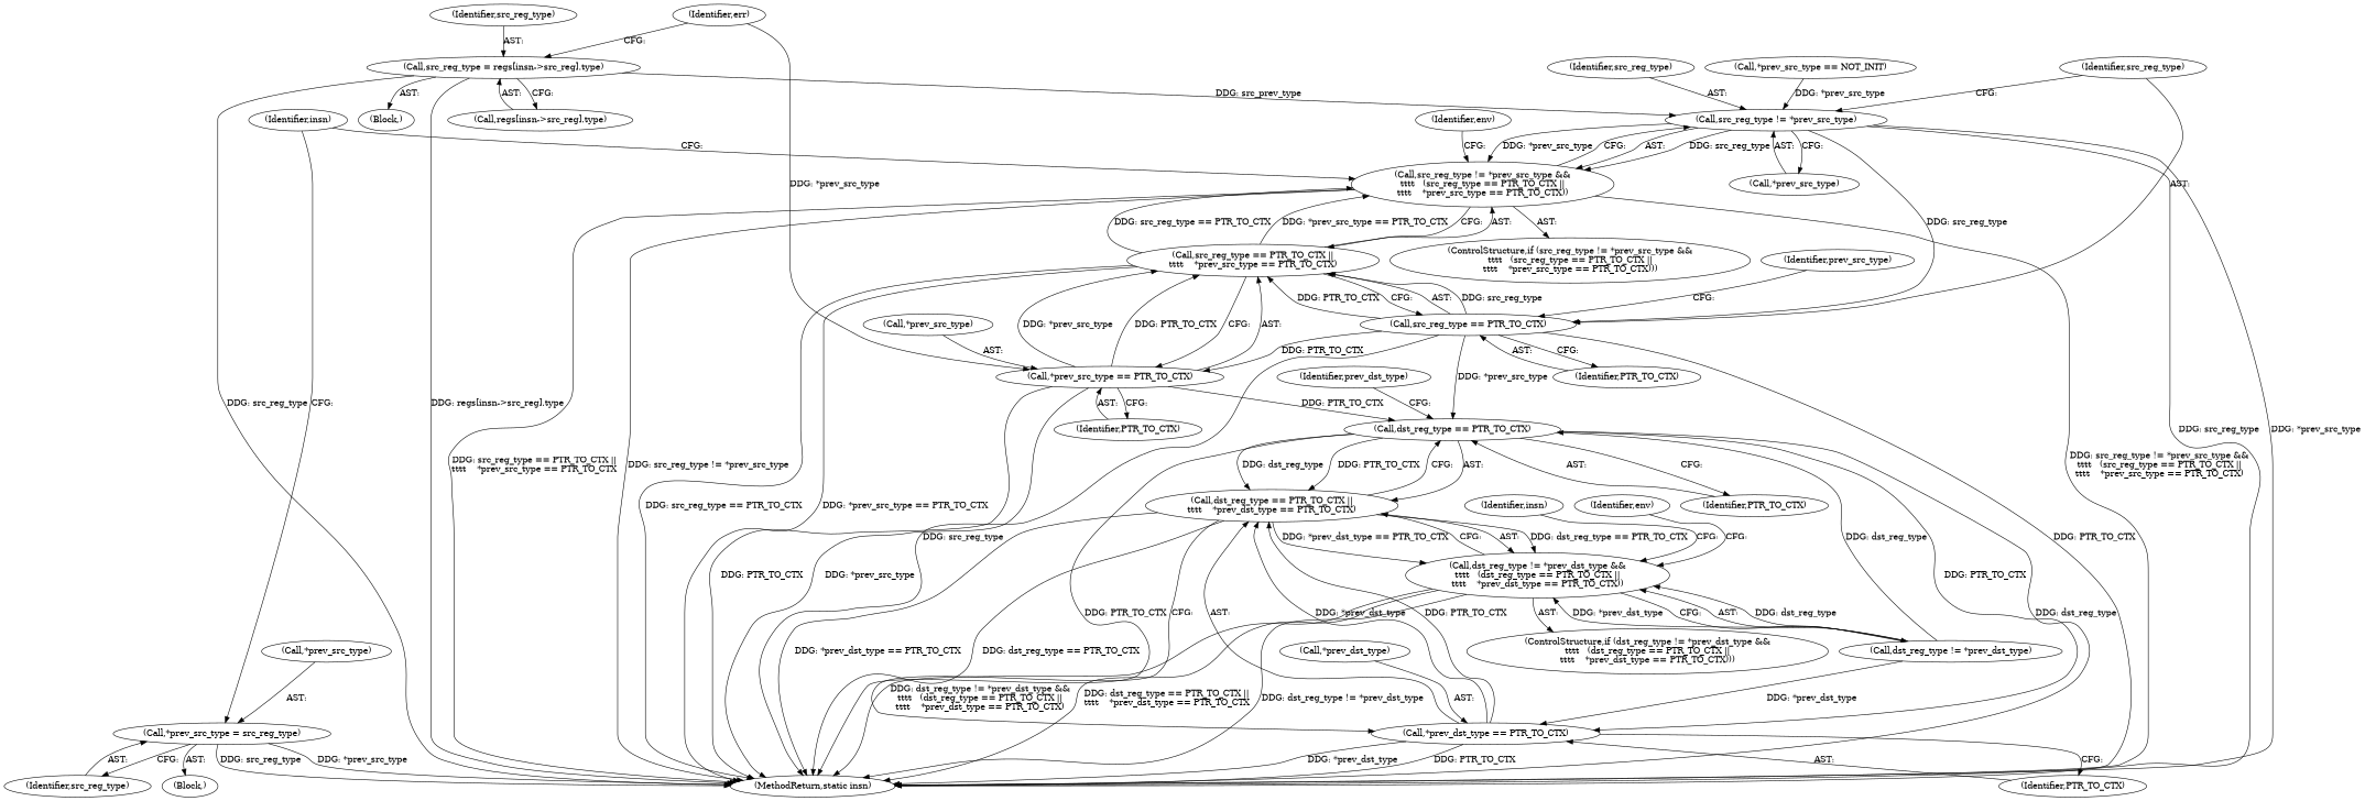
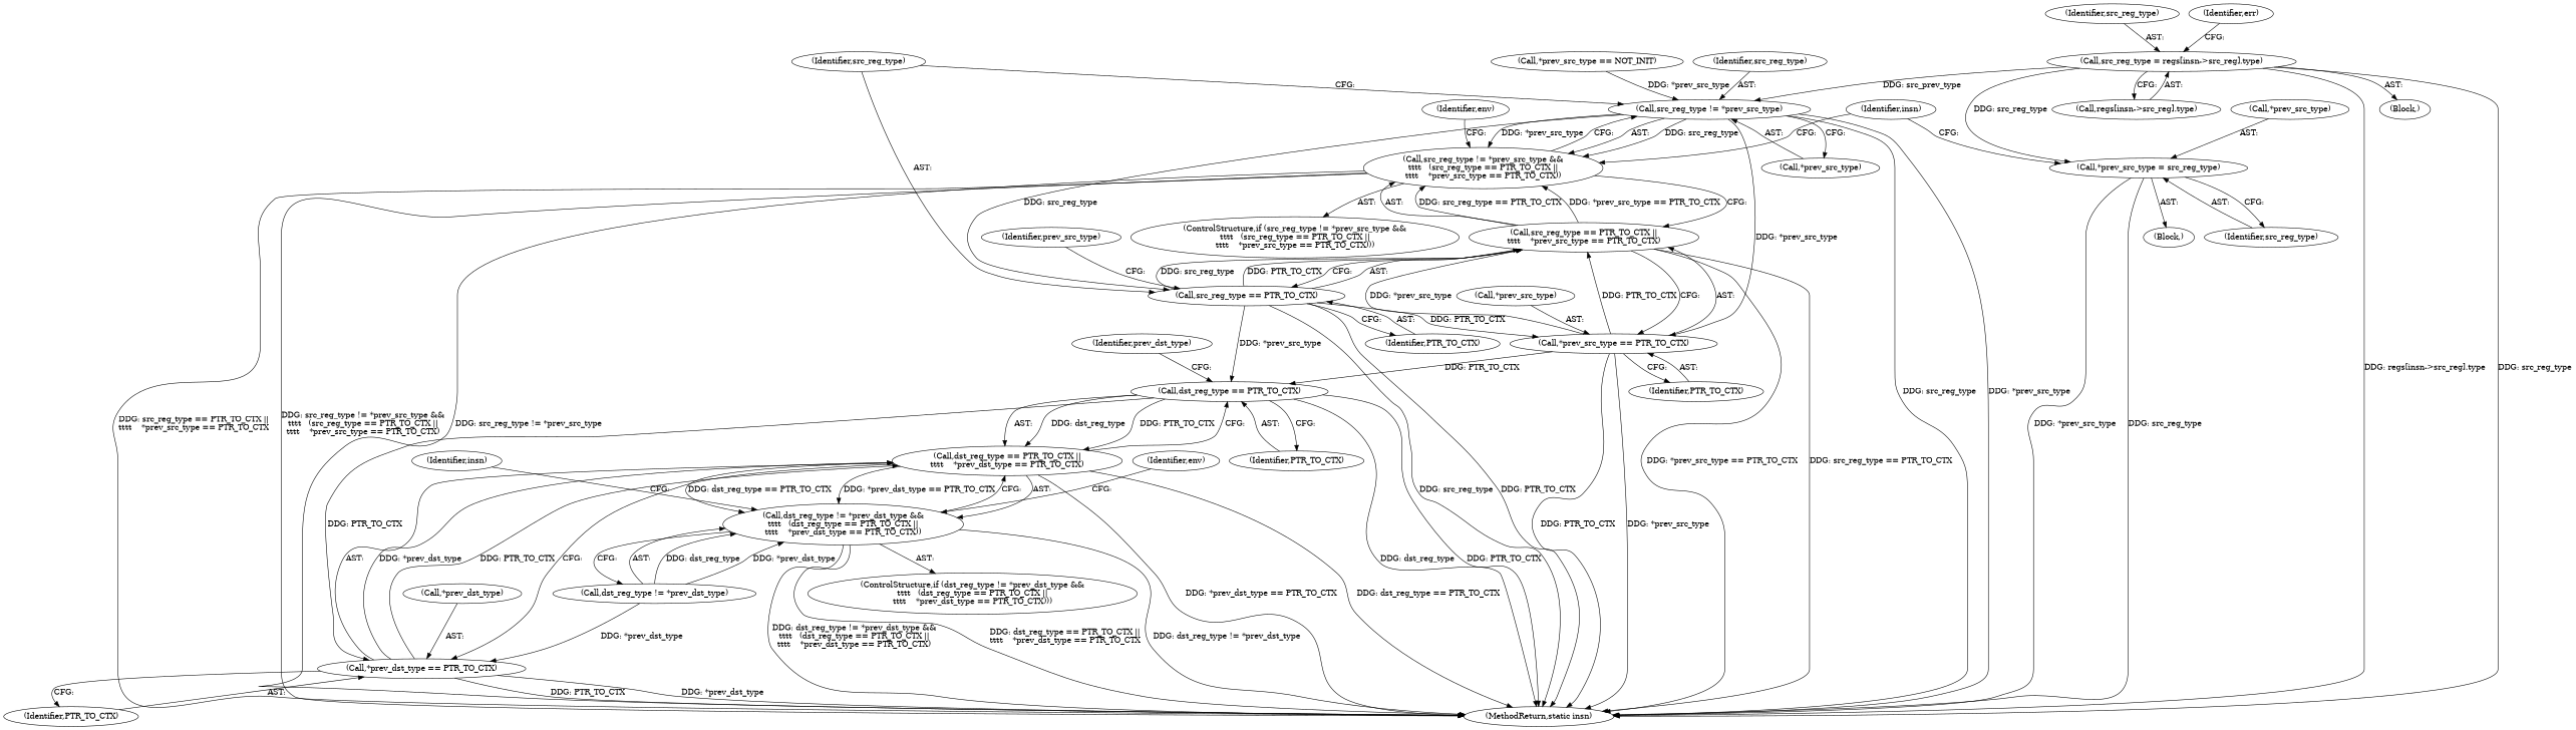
  digraph {
    n1 [label="(Call,src_reg_type = regs[insn->src_reg].type)"]
    n2 [label="(Call,*prev_src_type = src_reg_type)"]
    n3 [label="(Call,src_reg_type != *prev_src_type)"]
    n4 [label="(Call,regs[insn->src_reg].type)"]
    n5 [label="(Block,)"]
    n6 [label="(MethodReturn,static insn)"]
    n7 [label="(Identifier,src_reg_type)"]
    n8 [label="(Block,)"]
    n9 [label="(Call,src_reg_type != *prev_src_type &&\n\t\t\t\t   (src_reg_type == PTR_TO_CTX ||\n\t\t\t\t    *prev_src_type == PTR_TO_CTX))"]
    n10 [label="(Call,src_reg_type == PTR_TO_CTX)"]
    n11 [label="(Call,*prev_src_type == PTR_TO_CTX)"]
    n12 [label="(Call,*prev_src_type)"]
    n13 [label="(Call,src_reg_type == PTR_TO_CTX ||\n\t\t\t\t    *prev_src_type == PTR_TO_CTX)"]
    n14 [label="(ControlStructure,if (src_reg_type != *prev_src_type &&\n\t\t\t\t   (src_reg_type == PTR_TO_CTX ||\n\t\t\t\t    *prev_src_type == PTR_TO_CTX)))"]
    n15 [label="(Call,dst_reg_type == PTR_TO_CTX)"]
    n16 [label="(Identifier,PTR_TO_CTX)"]
    n17 [label="(Identifier,PTR_TO_CTX)"]
    n18 [label="(Call,dst_reg_type == PTR_TO_CTX ||\n\t\t\t\t    *prev_dst_type == PTR_TO_CTX)"]
    n19 [label="(Call,*prev_dst_type == PTR_TO_CTX)"]
    n20 [label="(Identifier,PTR_TO_CTX)"]
    n21 [label="(Call,dst_reg_type != *prev_dst_type &&\n\t\t\t\t   (dst_reg_type == PTR_TO_CTX ||\n\t\t\t\t    *prev_dst_type == PTR_TO_CTX))"]
    n22 [label="(Identifier,PTR_TO_CTX)"]
    n23 [label="(Call,dst_reg_type != *prev_dst_type)"]
    n24 [label="(ControlStructure,if (dst_reg_type != *prev_dst_type &&\n\t\t\t\t   (dst_reg_type == PTR_TO_CTX ||\n\t\t\t\t    *prev_dst_type == PTR_TO_CTX)))"]
    n25 [label="(Call,*prev_src_type == NOT_INIT)"]
    n26 [label="(Identifier,env)"]
    n27 [label="(Identifier,insn)"]
    n28 [label="(Call,*prev_dst_type)"]
    n29 [label="(Identifier,src_reg_type)"]
    n30 [label="(Identifier,src_reg_type)"]
    n31 [label="(Identifier,err)"]
    n32 [label="(Identifier,prev_src_type)"]
    n33 [label="(Call,*prev_src_type)"]
    n34 [label="(Identifier,insn)"]
    n35 [label="(Identifier,env)"]
    n36 [label="(Identifier,prev_dst_type)"]
    n37 [label="(Call,*prev_src_type)"]
    n38 [label="(Identifier,src_reg_type)"]
+   n1 -> n2 [label="DDG: src_reg_type"]
    n1 -> n3 [label="DDG: src_prev_type"]
    n1 -> n4 [label="CFG: "]
    n1 -> n5 [label="AST: "]
    n1 -> n6 [label="DDG: regs[insn->src_reg].type"]
    n1 -> n6 [label="DDG: src_reg_type"]
    n2 -> n6 [label="DDG: *prev_src_type"]
    n2 -> n6 [label="DDG: src_reg_type"]
    n2 -> n7 [label="CFG: "]
    n2 -> n8 [label="AST: "]
    n3 -> n6 [label="DDG: src_reg_type"]
    n3 -> n6 [label="DDG: *prev_src_type"]
    n3 -> n9 [label="AST: "]
    n3 -> n9 [label="DDG: src_reg_type"]
    n3 -> n9 [label="DDG: *prev_src_type"]
    n3 -> n10 [label="DDG: src_reg_type"]
-   n31 -> n11 [label="DDG: *prev_src_type"]
+   n3 -> n11 [label="DDG: *prev_src_type"]
    n3 -> n12 [label="CFG: "]
    n4 -> n1 [label="AST: "]
    n7 -> n2 [label="AST: "]
    n9 -> n3 [label="CFG: "]
    n9 -> n6 [label="DDG: src_reg_type == PTR_TO_CTX ||\n\t\t\t\t    *prev_src_type == PTR_TO_CTX"]
    n9 -> n6 [label="DDG: src_reg_type != *prev_src_type &&\n\t\t\t\t   (src_reg_type == PTR_TO_CTX ||\n\t\t\t\t    *prev_src_type == PTR_TO_CTX)"]
    n9 -> n6 [label="DDG: src_reg_type != *prev_src_type"]
    n9 -> n13 [label="CFG: "]
    n9 -> n14 [label="AST: "]
    n10 -> n6 [label="DDG: PTR_TO_CTX"]
    n10 -> n6 [label="DDG: src_reg_type"]
    n10 -> n11 [label="DDG: PTR_TO_CTX"]
    n10 -> n13 [label="AST: "]
    n10 -> n13 [label="DDG: src_reg_type"]
    n10 -> n13 [label="DDG: PTR_TO_CTX"]
    n10 -> n15 [label="DDG: *prev_src_type"]
    n10 -> n16 [label="CFG: "]
    n11 -> n6 [label="DDG: PTR_TO_CTX"]
    n11 -> n6 [label="DDG: *prev_src_type"]
    n11 -> n13 [label="AST: "]
    n11 -> n13 [label="DDG: *prev_src_type"]
    n11 -> n13 [label="DDG: PTR_TO_CTX"]
    n11 -> n15 [label="DDG: PTR_TO_CTX"]
    n11 -> n17 [label="CFG: "]
    n12 -> n3 [label="AST: "]
    n13 -> n6 [label="DDG: *prev_src_type == PTR_TO_CTX"]
    n13 -> n6 [label="DDG: src_reg_type == PTR_TO_CTX"]
    n13 -> n9 [label="AST: "]
    n13 -> n9 [label="DDG: src_reg_type == PTR_TO_CTX"]
    n13 -> n9 [label="DDG: *prev_src_type == PTR_TO_CTX"]
    n13 -> n10 [label="CFG: "]
    n13 -> n11 [label="CFG: "]
    n15 -> n6 [label="DDG: PTR_TO_CTX"]
    n15 -> n6 [label="DDG: dst_reg_type"]
    n15 -> n18 [label="AST: "]
    n15 -> n18 [label="DDG: dst_reg_type"]
    n15 -> n18 [label="DDG: PTR_TO_CTX"]
    n15 -> n19 [label="DDG: PTR_TO_CTX"]
    n15 -> n20 [label="CFG: "]
    n16 -> n10 [label="AST: "]
    n17 -> n11 [label="AST: "]
    n18 -> n6 [label="DDG: *prev_dst_type == PTR_TO_CTX"]
    n18 -> n6 [label="DDG: dst_reg_type == PTR_TO_CTX"]
    n18 -> n15 [label="CFG: "]
    n18 -> n19 [label="CFG: "]
    n18 -> n21 [label="AST: "]
    n18 -> n21 [label="DDG: dst_reg_type == PTR_TO_CTX"]
    n18 -> n21 [label="DDG: *prev_dst_type == PTR_TO_CTX"]
    n19 -> n6 [label="DDG: PTR_TO_CTX"]
    n19 -> n6 [label="DDG: *prev_dst_type"]
    n19 -> n18 [label="AST: "]
    n19 -> n18 [label="DDG: *prev_dst_type"]
    n19 -> n18 [label="DDG: PTR_TO_CTX"]
    n19 -> n22 [label="CFG: "]
    n20 -> n15 [label="AST: "]
    n21 -> n6 [label="DDG: dst_reg_type != *prev_dst_type &&\n\t\t\t\t   (dst_reg_type == PTR_TO_CTX ||\n\t\t\t\t    *prev_dst_type == PTR_TO_CTX)"]
    n21 -> n6 [label="DDG: dst_reg_type == PTR_TO_CTX ||\n\t\t\t\t    *prev_dst_type == PTR_TO_CTX"]
    n21 -> n6 [label="DDG: dst_reg_type != *prev_dst_type"]
    n21 -> n18 [label="CFG: "]
    n21 -> n23 [label="CFG: "]
    n21 -> n24 [label="AST: "]
    n22 -> n19 [label="AST: "]
-   n23 -> n15 [label="DDG: dst_reg_type"]
    n23 -> n19 [label="DDG: *prev_dst_type"]
    n23 -> n21 [label="AST: "]
    n23 -> n21 [label="DDG: dst_reg_type"]
    n23 -> n21 [label="DDG: *prev_dst_type"]
    n25 -> n3 [label="DDG: *prev_src_type"]
    n26 -> n21 [label="CFG: "]
    n27 -> n21 [label="CFG: "]
    n28 -> n19 [label="AST: "]
    n29 -> n3 [label="CFG: "]
    n29 -> n10 [label="AST: "]
    n30 -> n1 [label="AST: "]
    n31 -> n1 [label="CFG: "]
    n32 -> n10 [label="CFG: "]
    n33 -> n2 [label="AST: "]
    n34 -> n2 [label="CFG: "]
    n34 -> n9 [label="CFG: "]
    n35 -> n9 [label="CFG: "]
    n36 -> n15 [label="CFG: "]
    n37 -> n11 [label="AST: "]
    n38 -> n3 [label="AST: "]
  }
